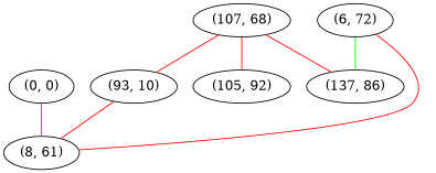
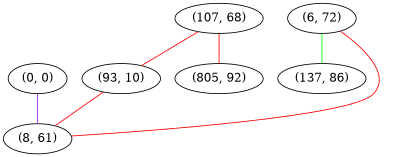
  graph {
    edge [color=red weight=1]
    n1 [label="(8, 61)"]
    "(0, 0)"
    "(107, 68)"
    "(93, 10)"
    "(137, 86)"
-   "(105, 92)"
+   "(105, 92)" [label="(805, 92)"]
    "(6, 72)"
    "(0, 0)" -- n1 [color=purple weight=4]
    "(107, 68)" -- "(93, 10)"
-   "(107, 68)" -- "(137, 86)"
    "(107, 68)" -- "(105, 92)"
    "(93, 10)" -- n1
    "(6, 72)" -- n1
    "(6, 72)" -- "(137, 86)" [color=green weight=2]
  }
